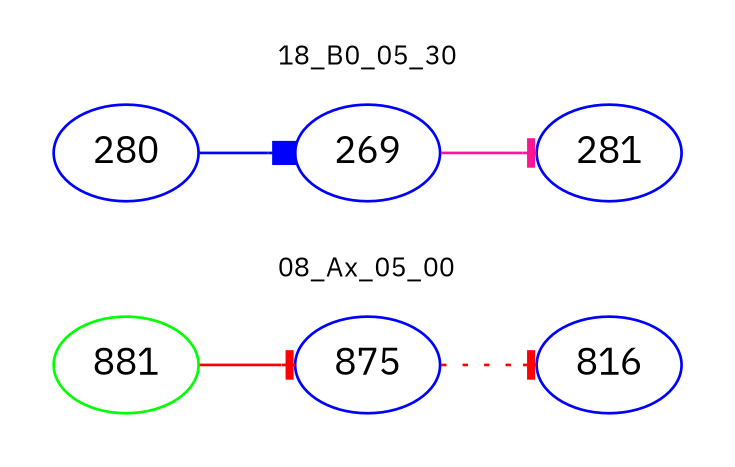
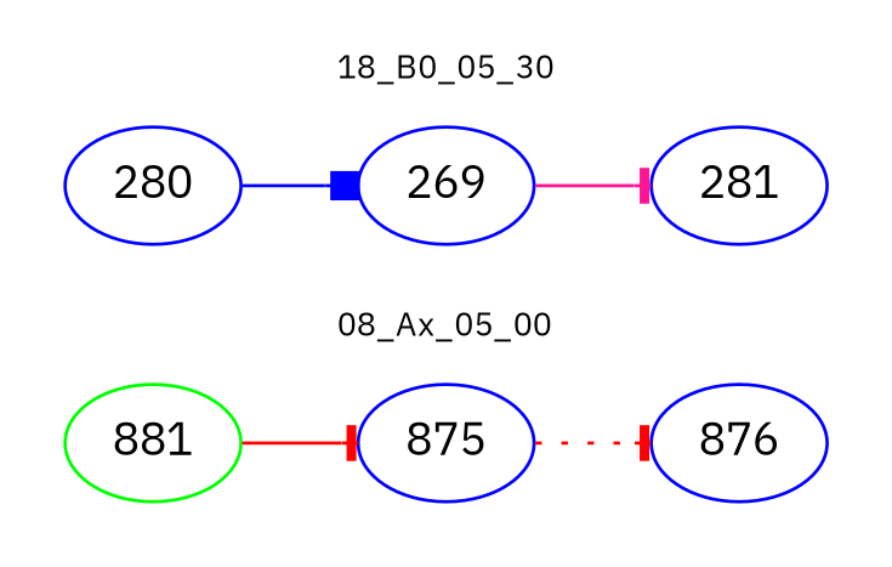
  digraph {
    fontname="IBM Plex Sans"
    rankdir=LR
    node [color=blue fontname="IBM Plex Sans"]
    edge [arrowhead=tee color=red fontname="IBM Plex Sans" style=solid]
    n1 [color=green label=881]
    n2 [label=875]
-   n3 [label=816]
+   n3 [label=876]
    n4 [label=280]
    n5 [label=269]
    n6 [label=281]
    subgraph cluster_1 {
      color=white
      fontsize=10
      label="08_Ax_05_00"
      n1
      n2
      n3
    }
    subgraph cluster_2 {
      color=white
      fontsize=10
      label="18_B0_05_30"
      n4
      n5
      n6
    }
    n1 -> n2
    n2 -> n3 [style=dotted]
    n4 -> n5 [arrowhead=box color=blue]
    n5 -> n6 [color=deeppink]
  }
